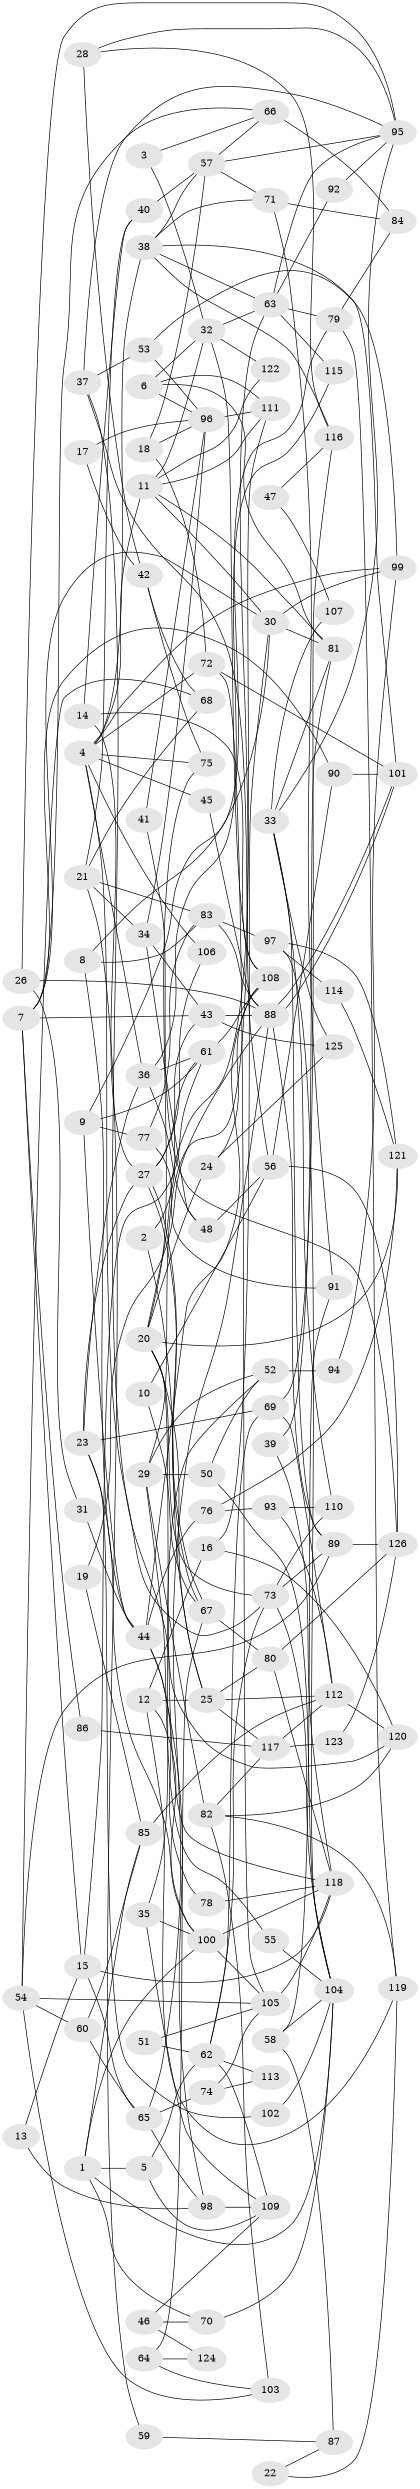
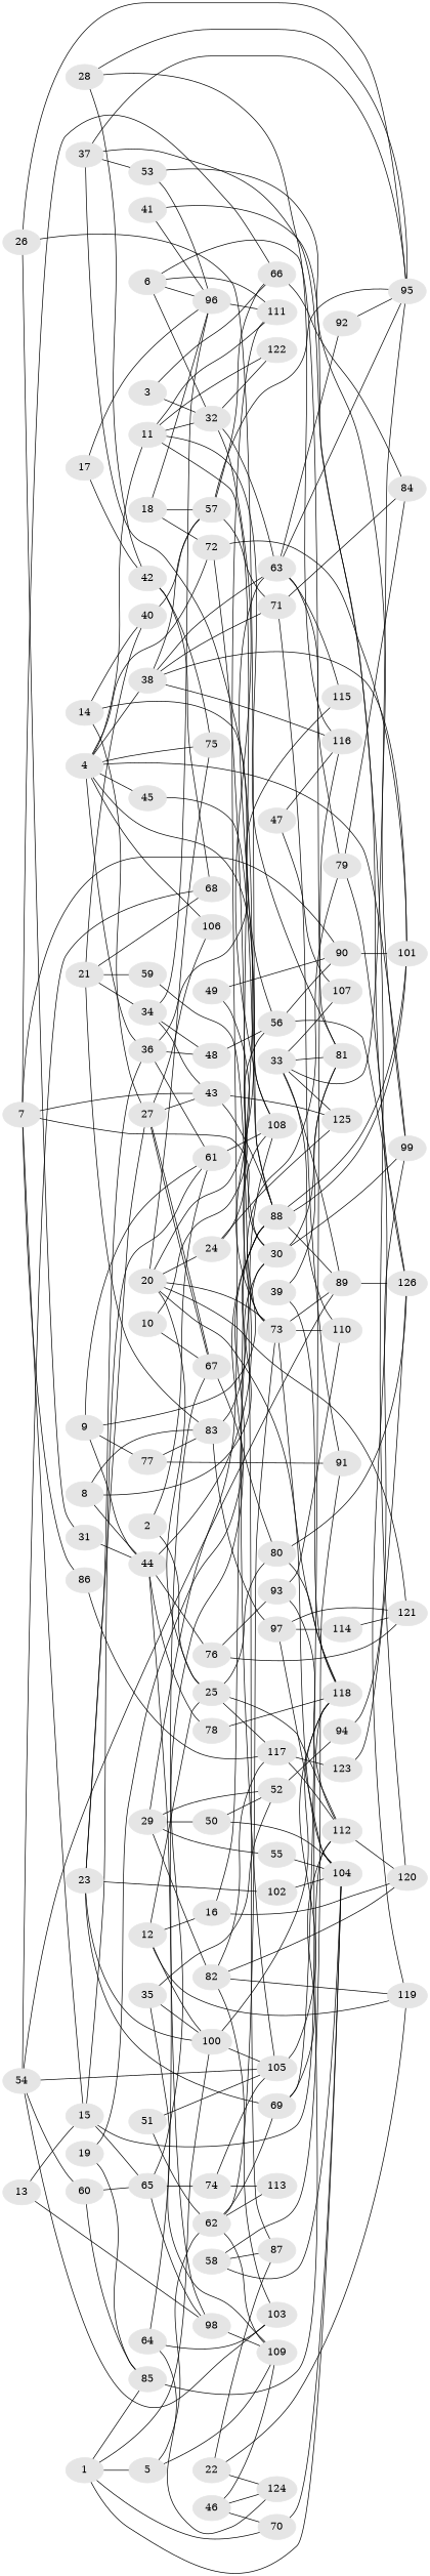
  graph {
    rankdir=LR
    node [color=gray90 style=filled]
    1
    5
    70
    85
    100
    104
    62
    109
    112
    118
    105
    2
    25
    61
    80
    117
    108
    3
    32
    66
    122
    63
    84
    4
    11
    36
    38
    45
    72
    73
    75
    99
    106
    81
    111
    30
    48
    115
    57
    116
    71
    101
    88
    89
    110
    69
    113
    6
    96
    7
    15
    43
    86
    90
    65
    125
    8
    44
    83
    98
    76
    78
    97
    9
    77
    79
    91
    119
    10
    56
    67
    126
    120
    12
    16
    13
    14
    27
    40
    74
    17
    42
    68
    18
    95
    19
    20
    24
    121
    92
    21
    34
    59
    87
    22
    124
    23
    102
    123
    26
    31
    28
    29
    50
    52
    55
    82
    94
    103
    47
    107
    33
    35
    37
    53
    39
    41
    93
    46
+   49
    51
    54
    60
    58
    64
    114
    1 -- 5
    1 -- 70
    1 -- 85
    1 -- 100
    1 -- 104
    5 -- 62
    5 -- 109
    70 -- 104
    85 -- 112
    100 -- 118
    100 -- 105
    62 -- 109
    62 -- 73
    62 -- 69
    62 -- 113
    112 -- 120
    105 -- 118
    2 -- 25
    2 -- 61
    25 -- 112
    25 -- 80
    25 -- 117
    61 -- 108
    80 -- 118
    80 -- 126
    117 -- 112
    117 -- 123
    3 -- 32
    3 -- 66
    32 -- 108
    32 -- 122
    32 -- 63
    66 -- 84
    63 -- 115
    63 -- 79
    63 -- 95
    63 -- 92
    4 -- 11
    4 -- 36
    4 -- 38
    4 -- 45
    4 -- 72
    4 -- 73
    4 -- 75
    4 -- 99
    4 -- 106
    11 -- 32
    11 -- 122
    11 -- 81
    11 -- 111
    11 -- 30
    36 -- 61
    36 -- 48
    36 -- 115
    38 -- 63
    38 -- 57
    38 -- 116
    38 -- 71
    38 -- 101
    45 -- 88
    72 -- 105
    72 -- 101
    73 -- 104
    73 -- 89
    73 -- 110
    30 -- 99
    30 -- 81
    48 -- 56
    57 -- 66
    57 -- 71
    57 -- 95
    71 -- 84
    71 -- 91
    88 -- 101
    88 -- 101
    88 -- 89
    89 -- 126
    69 -- 112
    69 -- 116
    6 -- 32
    6 -- 81
    6 -- 111
    6 -- 96
    96 -- 111
    7 -- 66
    7 -- 30
    7 -- 15
    7 -- 43
    7 -- 86
    7 -- 90
    15 -- 118
    15 -- 61
    15 -- 65
    43 -- 88
    43 -- 125
    86 -- 117
    90 -- 101
    65 -- 88
    65 -- 98
    65 -- 74
    8 -- 30
    8 -- 44
    8 -- 83
    44 -- 108
    44 -- 98
    44 -- 76
    44 -- 78
    83 -- 88
    83 -- 97
    98 -- 109
    76 -- 121
    76 -- 93
    78 -- 118
    97 -- 104
    97 -- 121
    97 -- 114
    9 -- 61
    9 -- 44
    9 -- 77
    9 -- 79
    77 -- 83
    77 -- 91
    79 -- 84
    79 -- 119
    10 -- 56
    10 -- 67
    56 -- 90
    56 -- 126
    67 -- 80
    12 -- 100
    12 -- 25
    12 -- 119
    12 -- 16
    16 -- 30
    16 -- 120
    13 -- 15
    13 -- 98
    14 -- 108
    14 -- 27
    14 -- 40
    27 -- 106
    27 -- 43
    27 -- 67
    27 -- 67
    40 -- 57
    74 -- 105
    74 -- 113
    17 -- 96
    17 -- 42
    42 -- 75
    42 -- 68
    18 -- 72
    18 -- 57
    18 -- 96
    19 -- 85
    19 -- 88
    20 -- 118
    20 -- 25
    20 -- 63
    20 -- 73
    20 -- 75
    20 -- 24
    20 -- 121
    24 -- 108
    24 -- 125
    92 -- 95
    21 -- 83
    21 -- 40
    21 -- 68
    21 -- 34
    21 -- 59
    34 -- 48
    34 -- 96
    34 -- 43
    59 -- 87
    22 -- 119
    22 -- 87
+   22 -- 124
    23 -- 100
    23 -- 36
    23 -- 69
    23 -- 27
    23 -- 102
    102 -- 104
    123 -- 126
    26 -- 88
    26 -- 95
    26 -- 31
    31 -- 44
    28 -- 116
    28 -- 42
    28 -- 95
    29 -- 111
    29 -- 50
    29 -- 52
    29 -- 55
    29 -- 82
    50 -- 104
    50 -- 52
    52 -- 94
    55 -- 104
    82 -- 117
    82 -- 119
    82 -- 120
    82 -- 103
    94 -- 99
    47 -- 116
    47 -- 107
    33 -- 81
    33 -- 89
    33 -- 110
    33 -- 125
    33 -- 95
    33 -- 107
    35 -- 100
    35 -- 109
    35 -- 52
    37 -- 56
    37 -- 120
    37 -- 95
    37 -- 53
    53 -- 99
    53 -- 96
    39 -- 118
    39 -- 81
    41 -- 96
    41 -- 126
    93 -- 112
    93 -- 110
    46 -- 70
    46 -- 109
    46 -- 124
+   49 -- 73
+   49 -- 90
    51 -- 62
    51 -- 105
    54 -- 105
    54 -- 89
    54 -- 68
    54 -- 103
    54 -- 60
    60 -- 85
    60 -- 65
    58 -- 104
    58 -- 91
    58 -- 87
    64 -- 67
    64 -- 124
    64 -- 103
    114 -- 121
  }
